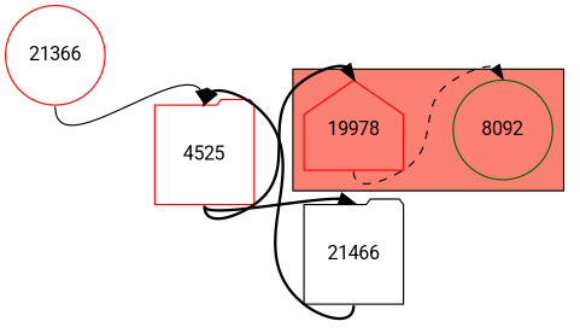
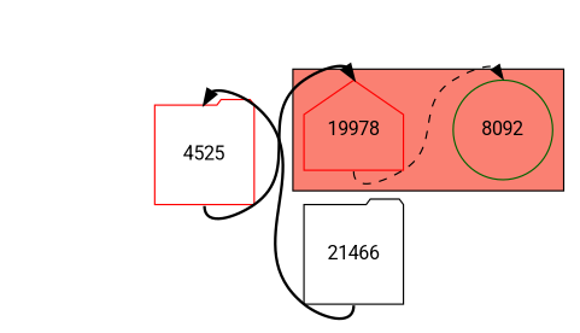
  digraph {
    fontname=Roboto
    rankdir=LR
    node [color=red fontname=Roboto shape=circle]
    edge [fontname=Roboto headport=n style=bold tailport=s]
    19978 [height=1 shape=house width=1]
    8092 [color=darkgreen height=1 width=1]
    4525 [height=1 shape=folder width=1]
    21466 [color=black height=1 shape=folder width=1]
-   21366 [height=1 width=1]
    subgraph cluster_1 {
      fillcolor=salmon
      style=filled
      19978
      8092
    }
    19978 -> 8092 [style=dashed]
    4525 -> 19978
-   4525 -> 21466
    21466 -> 4525
-   21366 -> 4525 [style=solid]
  }
